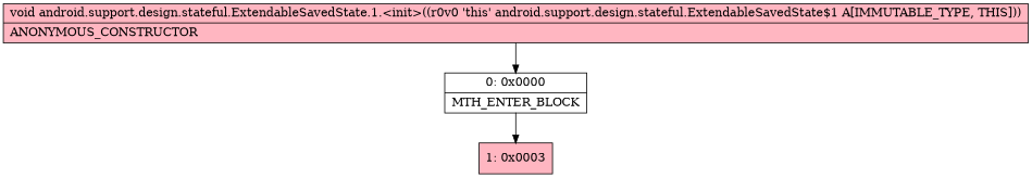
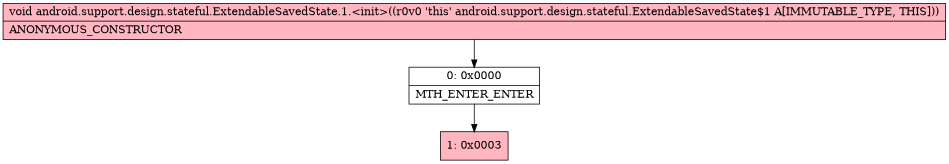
  digraph {
    node [color=black shape=record style=filled fillcolor=lightpink]
-   n1 [label="{0\:\ 0x0000|MTH_ENTER_BLOCK\l}" fillcolor=white]
+   n1 [label="{0\:\ 0x0000|MTH_ENTER_ENTER\l}" fillcolor=white]
    n2 [label="{1\:\ 0x0003}"]
    n3 [label="{void android.support.design.stateful.ExtendableSavedState.1.\<init\>((r0v0 'this' android.support.design.stateful.ExtendableSavedState$1 A[IMMUTABLE_TYPE, THIS]))  | ANONYMOUS_CONSTRUCTOR\l}"]
    subgraph cluster_1 {
      label="R(0)"
    }
    n1 -> n2
    n3 -> n1
  }
